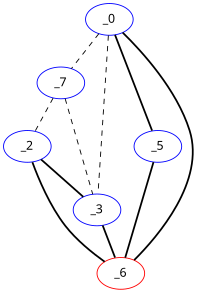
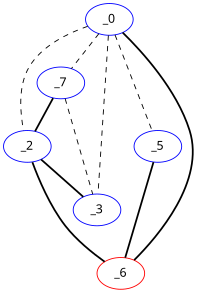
  graph {
    fontname="Noto Sans"
    node [color=blue fontname="Noto Sans"]
    edge [fontname="Noto Sans" style=bold valence=1]
    _0 [x=47 y=39]
    n2 [label=_7 x=71 y=17]
    _2 [x=73 y=10]
    _3 [x=83 y=38]
    _5 [x=97 y=115]
    _6 [color=red x=99 y=65]
    _0 -- n2 [style=dashed valence=2]
+   _0 -- _2 [style=dashed]
    _0 -- _3 [style=dashed]
-   _0 -- _5
+   _0 -- _5 [style=dashed]
    _0 -- _6 [valence=2]
-   n2 -- _2 [style=dashed]
+   n2 -- _2
    n2 -- _3 [style=dashed valence=2]
    _2 -- _3 [valence=2]
    _2 -- _6
-   _3 -- _6
    _5 -- _6
  }
